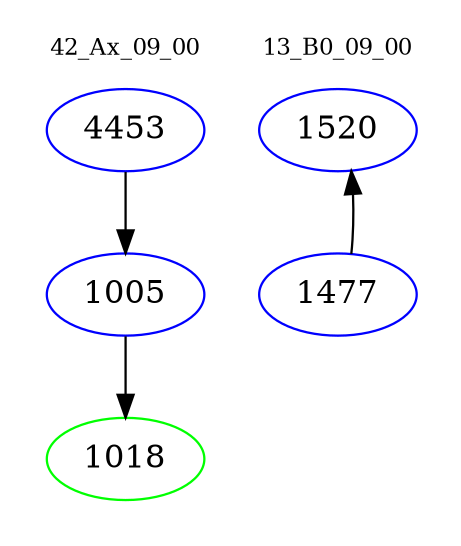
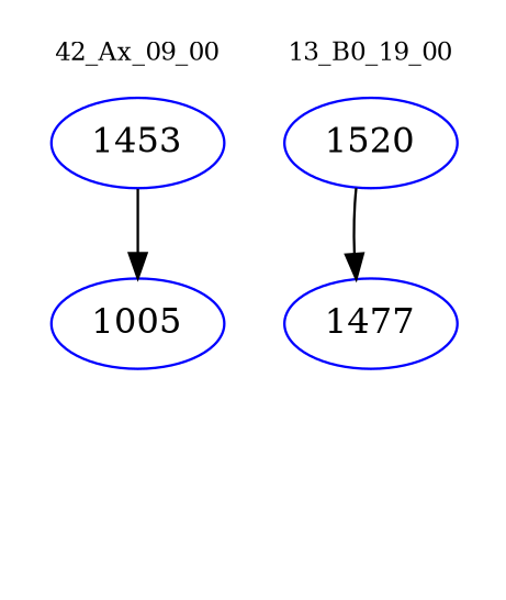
  digraph {
    node [color=blue]
    edge [color=black]
-   n1 [label=4453]
+   n1 [label=1453]
    n2 [label=1005]
-   n3 [color=green label=1018]
    n4 [label=1520]
    n5 [label=1477]
    subgraph cluster_1 {
      color=white
      fontsize=10
      label="42_Ax_09_00"
      n1
      n2
-     n3
    }
    subgraph cluster_2 {
      color=white
      fontsize=10
-     label="13_B0_09_00"
+     label="13_B0_19_00"
      n4
      n5
    }
    n1 -> n2
-   n2 -> n3
-   n5 -> n4
+   n4 -> n5
  }
